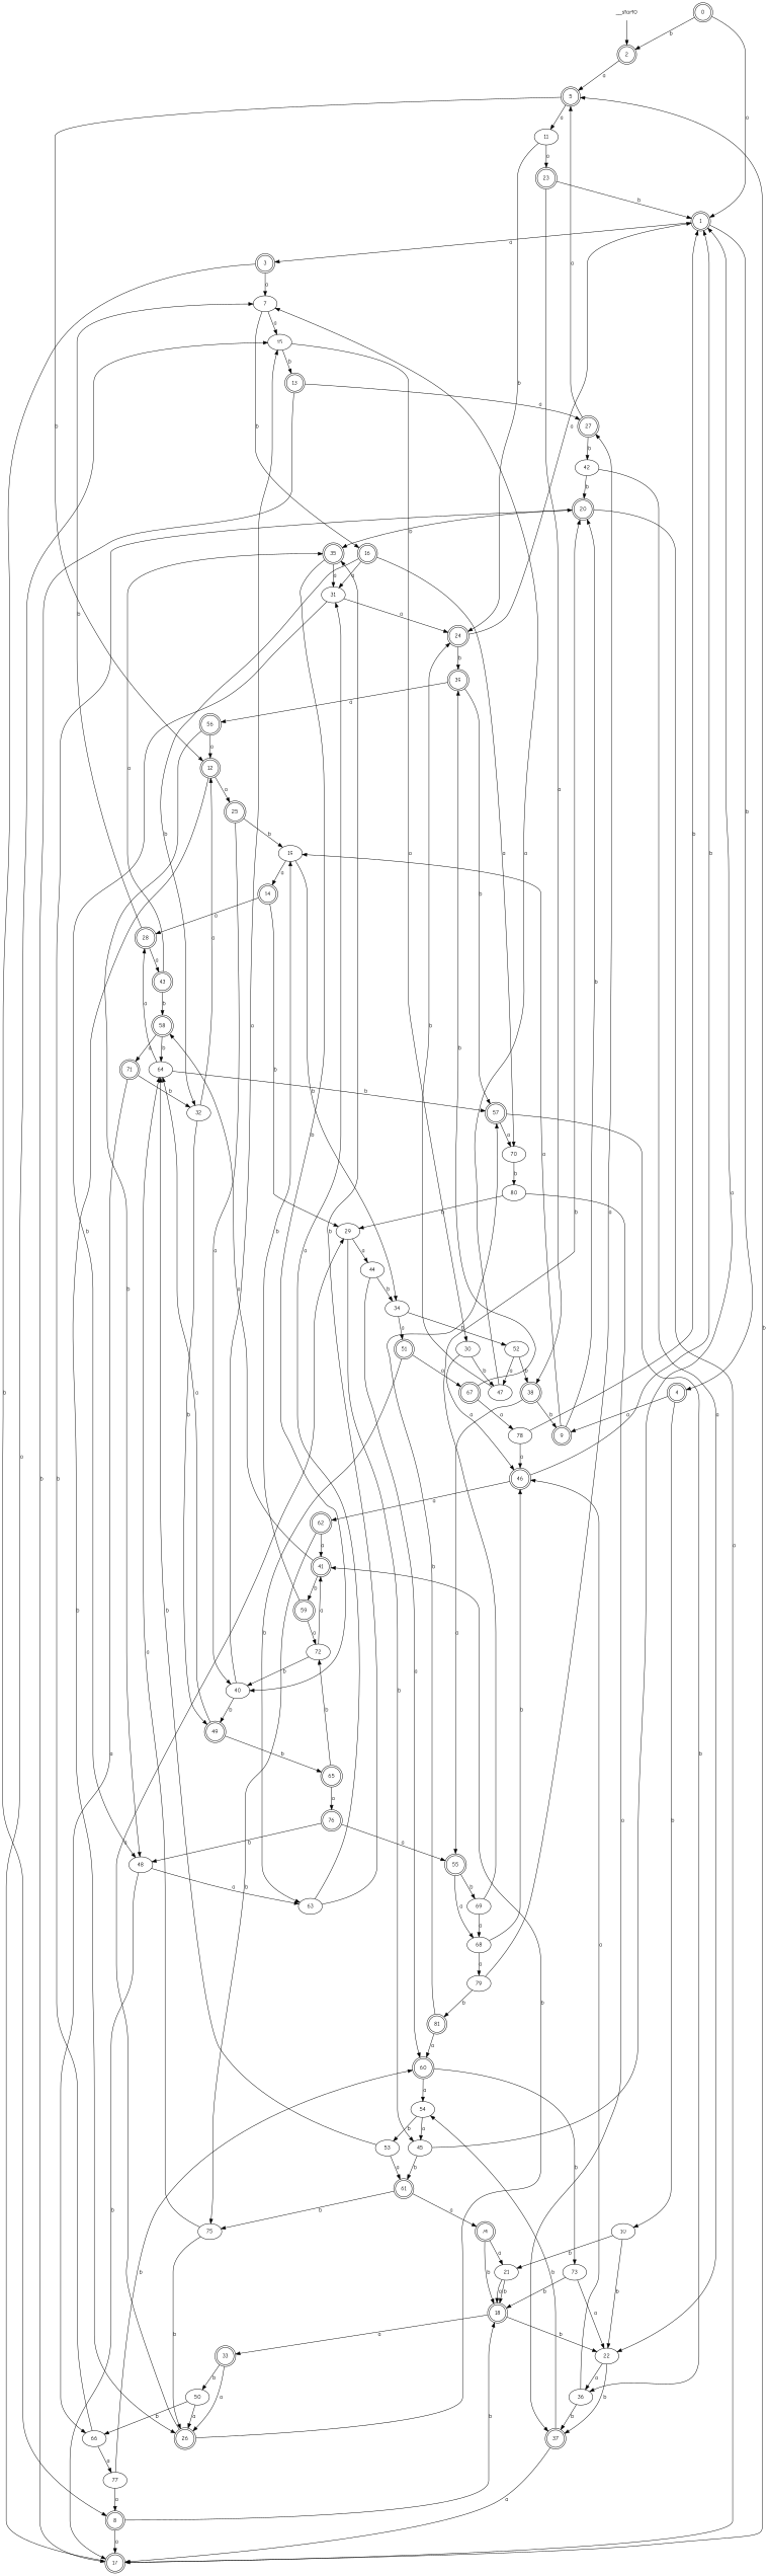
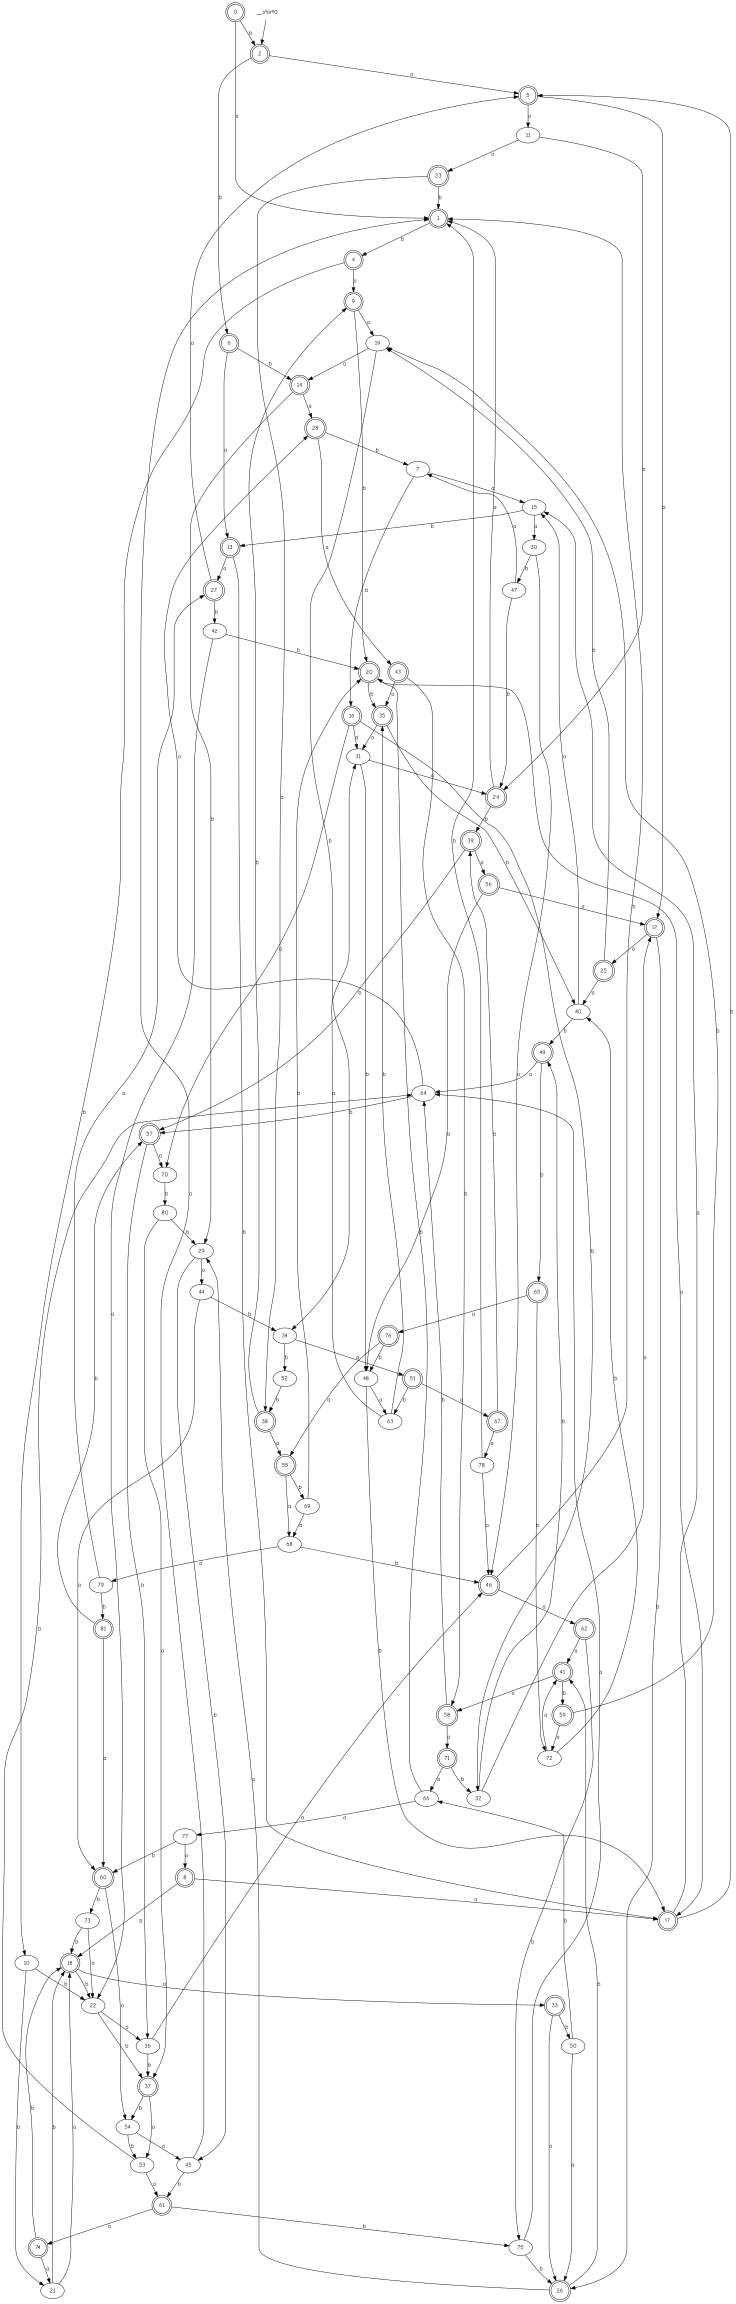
  digraph {
    fontname="Comic Neue"
    node [fontname="Comic Neue" shape=doublecircle]
    edge [fontname="Comic Neue"]
    __start0 [shape=none]
    2
    0
    1
-   3
    4
    5
+   6
    7 [shape=""]
    8
    9
    10 [shape=""]
    11 [shape=""]
    12
    13
    14
    15 [shape=""]
    16
    17
    18
    19 [shape=""]
    20
    21 [shape=""]
    22 [shape=""]
    23
    24
    25
    26
    27
    28
    29 [shape=""]
    30 [shape=""]
    31 [shape=""]
    32 [shape=""]
    70 [shape=""]
    33
    34 [shape=""]
    35
    36 [shape=""]
    37
    38
    39
    40 [shape=""]
    41
    42 [shape=""]
    43
    44 [shape=""]
    45 [shape=""]
    46
    47 [shape=""]
    48 [shape=""]
    49
    50 [shape=""]
    51
    52 [shape=""]
    53 [shape=""]
    54 [shape=""]
    55
    56
    57
    58
    59
    60
    61
    62
    63 [shape=""]
    64 [shape=""]
    65
    66 [shape=""]
    67
    68 [shape=""]
    69 [shape=""]
    71
    72 [shape=""]
    73 [shape=""]
    74
    75 [shape=""]
    76
    77 [shape=""]
    78 [shape=""]
    79 [shape=""]
    80 [shape=""]
    81
    __start0 -> 2
    2 -> 5 [label=a]
+   2 -> 6 [label=b]
    0 -> 2 [label=b]
    0 -> 1 [label=a]
-   1 -> 3 [label=a]
    1 -> 4 [label=b]
-   3 -> 7 [label=a]
-   3 -> 8 [label=b]
    4 -> 9 [label=a]
    4 -> 10 [label=b]
    5 -> 11 [label=a]
    5 -> 12 [label=b]
+   6 -> 13 [label=a]
+   6 -> 14 [label=b]
    7 -> 15 [label=a]
    7 -> 16 [label=b]
    8 -> 17 [label=a]
    8 -> 18 [label=b]
    9 -> 19 [label=a]
    9 -> 20 [label=b]
    10 -> 21 [label=b]
    10 -> 22 [label=b]
    11 -> 23 [label=a]
    11 -> 24 [label=b]
    12 -> 25 [label=a]
    12 -> 26 [label=b]
    13 -> 17 [label=b]
    13 -> 27 [label=a]
    14 -> 28 [label=a]
    14 -> 29 [label=b]
    15 -> 13 [label=b]
    15 -> 30 [label=a]
    16 -> 31 [label=a]
    16 -> 32 [label=b]
    16 -> 70 [label=a]
    17 -> 5 [label=b]
    17 -> 15 [label=a]
    18 -> 22 [label=b]
    18 -> 33 [label=a]
    19 -> 14 [label=a]
    19 -> 34 [label=b]
    20 -> 17 [label=a]
    20 -> 35 [label=b]
    21 -> 18 [label=a]
    21 -> 18 [label=b]
    22 -> 36 [label=a]
    22 -> 37 [label=b]
    23 -> 1 [label=b]
    23 -> 38 [label=a]
    24 -> 1 [label=a]
    24 -> 39 [label=b]
    25 -> 19 [label=b]
    25 -> 40 [label=a]
    26 -> 29 [label=a]
    26 -> 41 [label=b]
    27 -> 5 [label=a]
    27 -> 42 [label=b]
    28 -> 7 [label=b]
    28 -> 43 [label=a]
    29 -> 44 [label=a]
    29 -> 45 [label=b]
    30 -> 46 [label=a]
    30 -> 47 [label=b]
    31 -> 24 [label=a]
    31 -> 48 [label=b]
    32 -> 12 [label=a]
    32 -> 49 [label=b]
    70 -> 80 [label=b]
    33 -> 26 [label=a]
    33 -> 50 [label=b]
    34 -> 51 [label=a]
    34 -> 52 [label=b]
    35 -> 31 [label=a]
    35 -> 40 [label=b]
    36 -> 37 [label=b]
    36 -> 46 [label=a]
-   37 -> 17 [label=a]
+   37 -> 53 [label=a]
    37 -> 54 [label=b]
    38 -> 9 [label=b]
    38 -> 55 [label=a]
    39 -> 56 [label=a]
    39 -> 57 [label=b]
    40 -> 15 [label=a]
    40 -> 49 [label=b]
    41 -> 58 [label=a]
    41 -> 59 [label=b]
    42 -> 20 [label=b]
    42 -> 22 [label=a]
    43 -> 35 [label=a]
    43 -> 58 [label=b]
    44 -> 34 [label=b]
    44 -> 60 [label=a]
    45 -> 1 [label=a]
    45 -> 61 [label=b]
    46 -> 1 [label=b]
    46 -> 62 [label=a]
    47 -> 7 [label=a]
    47 -> 24 [label=b]
    48 -> 17 [label=b]
    48 -> 63 [label=a]
    49 -> 64 [label=a]
    49 -> 65 [label=b]
    50 -> 26 [label=a]
    50 -> 66 [label=b]
    51 -> 63 [label=b]
    51 -> 67 [label=a]
    52 -> 38 [label=b]
-   52 -> 47 [label=a]
    53 -> 61 [label=a]
    53 -> 64 [label=b]
    54 -> 45 [label=a]
    54 -> 53 [label=b]
    55 -> 68 [label=a]
    55 -> 69 [label=b]
    56 -> 12 [label=a]
    56 -> 48 [label=b]
    57 -> 70 [label=a]
    57 -> 36 [label=b]
    58 -> 64 [label=b]
    58 -> 71 [label=a]
    59 -> 19 [label=b]
    59 -> 72 [label=a]
    60 -> 54 [label=a]
    60 -> 73 [label=b]
    61 -> 74 [label=a]
    61 -> 75 [label=b]
    62 -> 41 [label=a]
    62 -> 75 [label=b]
    63 -> 31 [label=a]
    63 -> 35 [label=b]
    64 -> 28 [label=a]
    64 -> 57 [label=b]
    65 -> 72 [label=b]
    65 -> 76 [label=a]
    66 -> 20 [label=b]
    66 -> 77 [label=a]
    67 -> 39 [label=b]
    67 -> 78 [label=a]
    68 -> 46 [label=b]
    68 -> 79 [label=a]
    69 -> 20 [label=b]
    69 -> 68 [label=a]
    71 -> 32 [label=b]
    71 -> 66 [label=a]
    72 -> 40 [label=b]
    72 -> 41 [label=a]
    73 -> 18 [label=b]
    73 -> 22 [label=a]
    74 -> 18 [label=b]
    74 -> 21 [label=a]
    75 -> 26 [label=b]
    75 -> 64 [label=a]
    76 -> 48 [label=b]
    76 -> 55 [label=a]
    77 -> 8 [label=a]
    77 -> 60 [label=b]
    78 -> 1 [label=b]
    78 -> 46 [label=a]
    79 -> 27 [label=a]
    79 -> 81 [label=b]
    80 -> 29 [label=b]
    80 -> 37 [label=a]
    81 -> 57 [label=b]
    81 -> 60 [label=a]
  }
